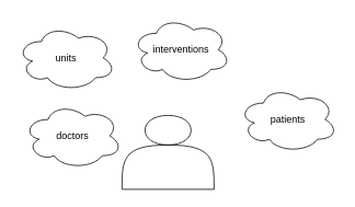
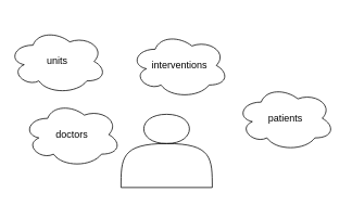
  <mxCell id="0" />
  <mxCell id="1" parent="0" />
  <mxCell id="2" value="" style="shape=actor;whiteSpace=wrap;html=1;" vertex="1" parent="1"><mxGeometry x="148" y="140" width="112" height="90" as="geometry" /></mxCell>
- <mxCell id="3" value="units" style="ellipse;shape=cloud;whiteSpace=wrap;html=1;" vertex="1" parent="1"><mxGeometry x="20" y="30" width="120" height="80" as="geometry" /></mxCell>
- <mxCell id="4" value="interventions" style="ellipse;shape=cloud;whiteSpace=wrap;html=1;" vertex="1" parent="1"><mxGeometry x="160" y="20" width="120" height="80" as="geometry" /></mxCell>
+ <mxCell id="3" value="units" style="ellipse;shape=cloud;whiteSpace=wrap;html=1;" vertex="1" parent="1"><mxGeometry x="10" y="35" width="120" height="80" as="geometry" /></mxCell>
+ <mxCell id="4" value="interventions" style="ellipse;shape=cloud;whiteSpace=wrap;html=1;" vertex="1" parent="1"><mxGeometry x="160" y="40" width="120" height="80" as="geometry" /></mxCell>
  <mxCell id="5" value="doctors" style="ellipse;shape=cloud;whiteSpace=wrap;html=1;" vertex="1" parent="1"><mxGeometry x="28" y="125" width="120" height="80" as="geometry" /></mxCell>
  <mxCell id="6" value="patients" style="ellipse;shape=cloud;whiteSpace=wrap;html=1;" vertex="1" parent="1"><mxGeometry x="290" y="105" width="120" height="80" as="geometry" /></mxCell>
